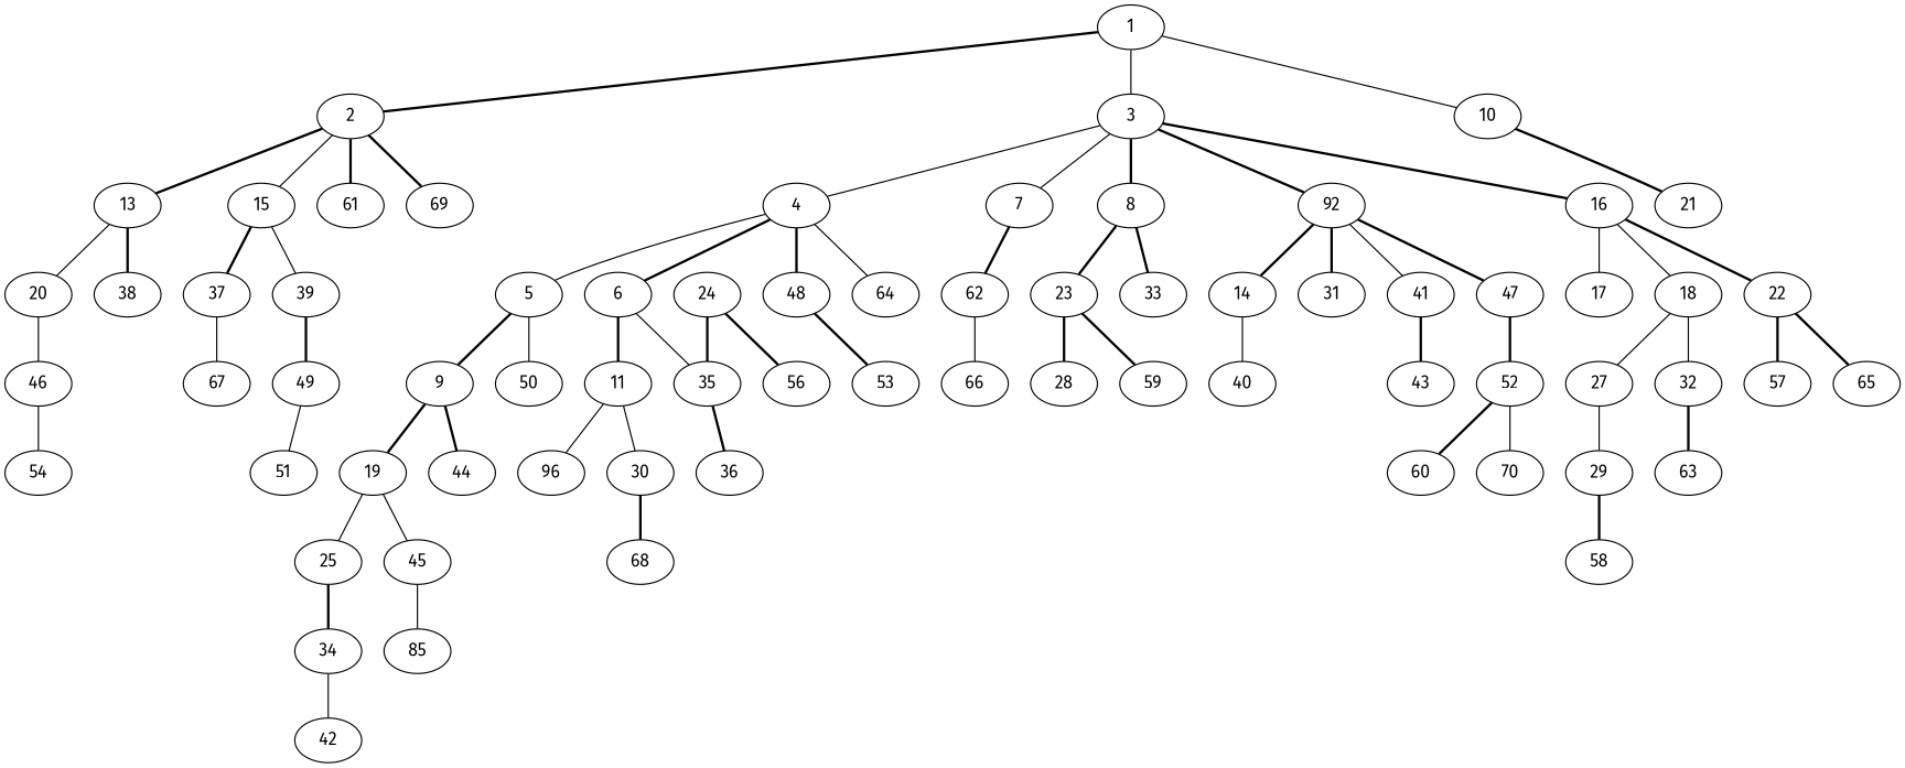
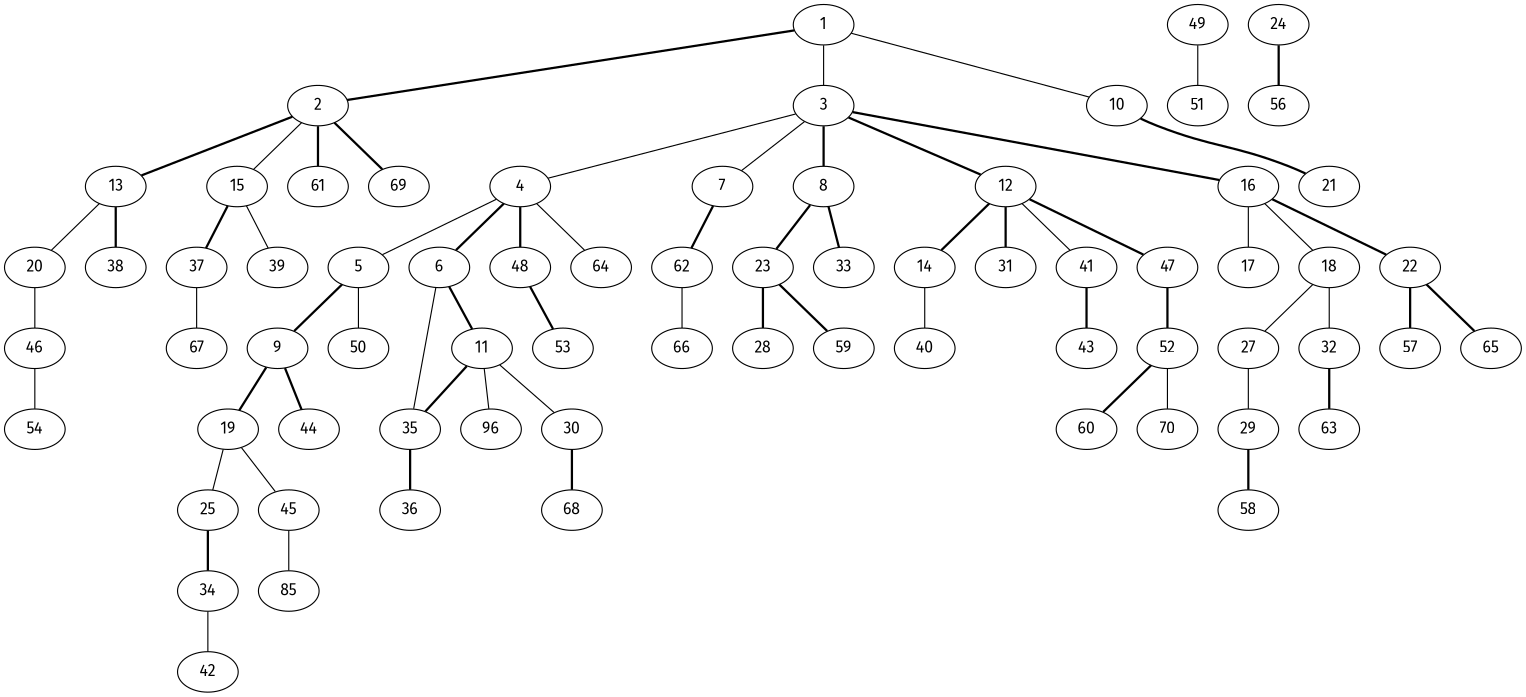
  graph {
    fontname="Fira Sans"
    node [fontname="Fira Sans"]
    edge [fontname="Fira Sans" style=bold]
    1
    2
    3
    10
    13
    15
    61
    69
    4
    7
    8
-   12 [label=92]
+   12
    16
    21
    20
    38
    37
    39
    5
    6
    48
    64
    62
    23
    33
    14
    31
    41
    47
    17
    18
    22
    46
    67
    49
    9
    50
    11
    35
    53
    66
    28
    59
    40
    43
    52
    27
    32
    57
    65
    19
    44
    n53 [label=96]
    30
    24
    56
    25
    45
    68
    36
    34
    n62 [label=85]
    60
    70
    54
    51
    29
    63
    58
    42
    1 -- 2
    1 -- 3 [style=solid]
    1 -- 10 [style=solid]
    2 -- 13
    2 -- 15 [style=solid]
    2 -- 61
    2 -- 69
    3 -- 4 [style=solid]
    3 -- 7 [style=solid]
    3 -- 8
    3 -- 12
    3 -- 16
    10 -- 21
    13 -- 20 [style=solid]
    13 -- 38
    15 -- 37
    15 -- 39 [style=solid]
    4 -- 5 [style=solid]
    4 -- 6
    4 -- 48
    4 -- 64 [style=solid]
    7 -- 62
    8 -- 23
    8 -- 33
    12 -- 14
    12 -- 31
    12 -- 41 [style=solid]
    12 -- 47
    16 -- 17 [style=solid]
    16 -- 18 [style=solid]
    16 -- 22
    20 -- 46 [style=solid]
    37 -- 67 [style=solid]
-   39 -- 49
    5 -- 9
    5 -- 50 [style=solid]
    6 -- 11
    6 -- 35 [style=solid]
    48 -- 53
    62 -- 66 [style=solid]
    23 -- 28
    23 -- 59
    14 -- 40 [style=solid]
    41 -- 43
    47 -- 52
    18 -- 27 [style=solid]
    18 -- 32 [style=solid]
    22 -- 57
    22 -- 65
    46 -- 54 [style=solid]
    49 -- 51 [style=solid]
    9 -- 19
    9 -- 44
    11 -- n53 [style=solid]
    11 -- 30 [style=solid]
    35 -- 36
    52 -- 60
    52 -- 70 [style=solid]
    27 -- 29 [style=solid]
    32 -- 63
    19 -- 25 [style=solid]
    19 -- 45 [style=solid]
    30 -- 68
-   24 -- 35
+   11 -- 35
    24 -- 56
    25 -- 34
    45 -- n62 [style=solid]
    34 -- 42 [style=solid]
    29 -- 58
  }
